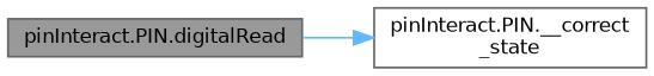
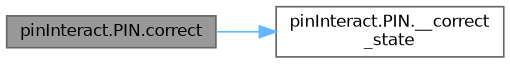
  digraph {
    rankdir=LR
    node [fontname=Helvetica fontsize=10 shape=box style=filled]
-   n1 [color=gray40 fillcolor=grey60 fontcolor=black height=0.2 label="pinInteract.PIN.digitalRead" width=0.4]
+   n1 [color=gray40 fillcolor=grey60 fontcolor=black height=0.2 label="pinInteract.PIN.correct" width=0.4]
    n2 [color=grey40 fillcolor=white height=0.2 label="pinInteract.PIN.__correct\l_state" width=0.4]
    n1 -> n2 [color=steelblue1 fontname=Helvetica fontsize=10 labelfontname=Helvetica labelfontsize=10 style=solid]
  }
